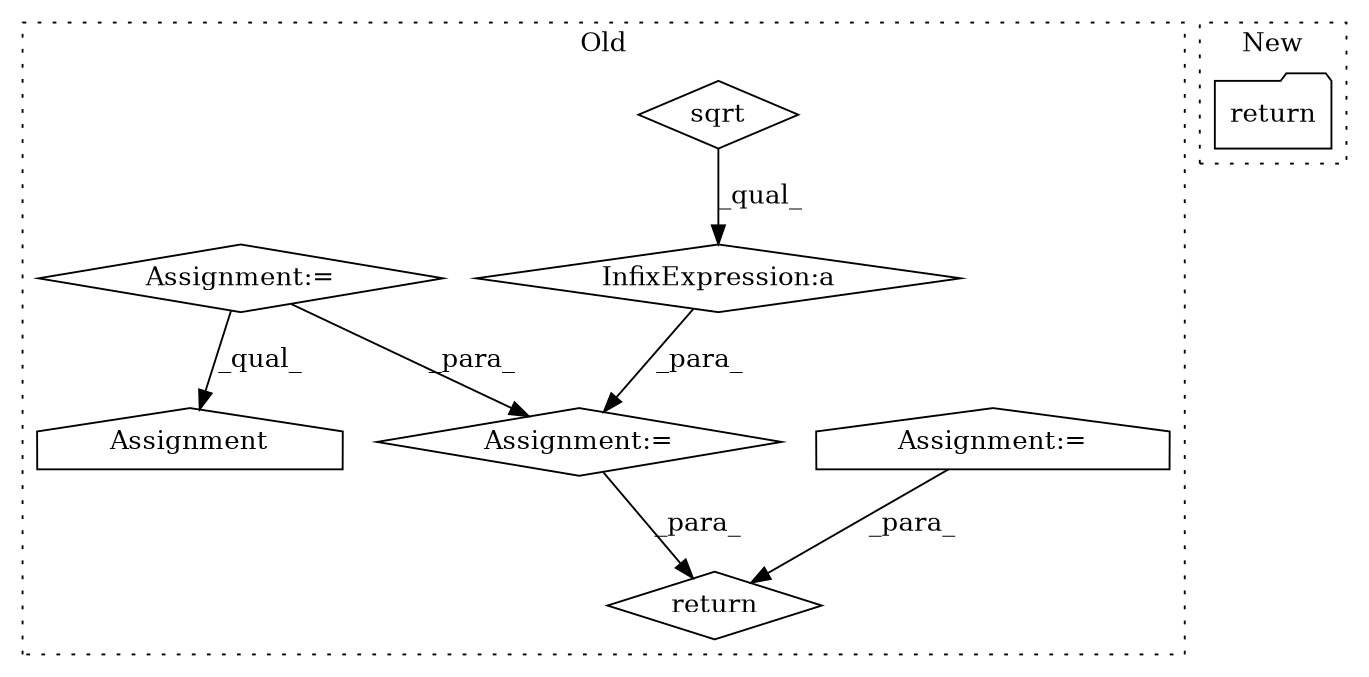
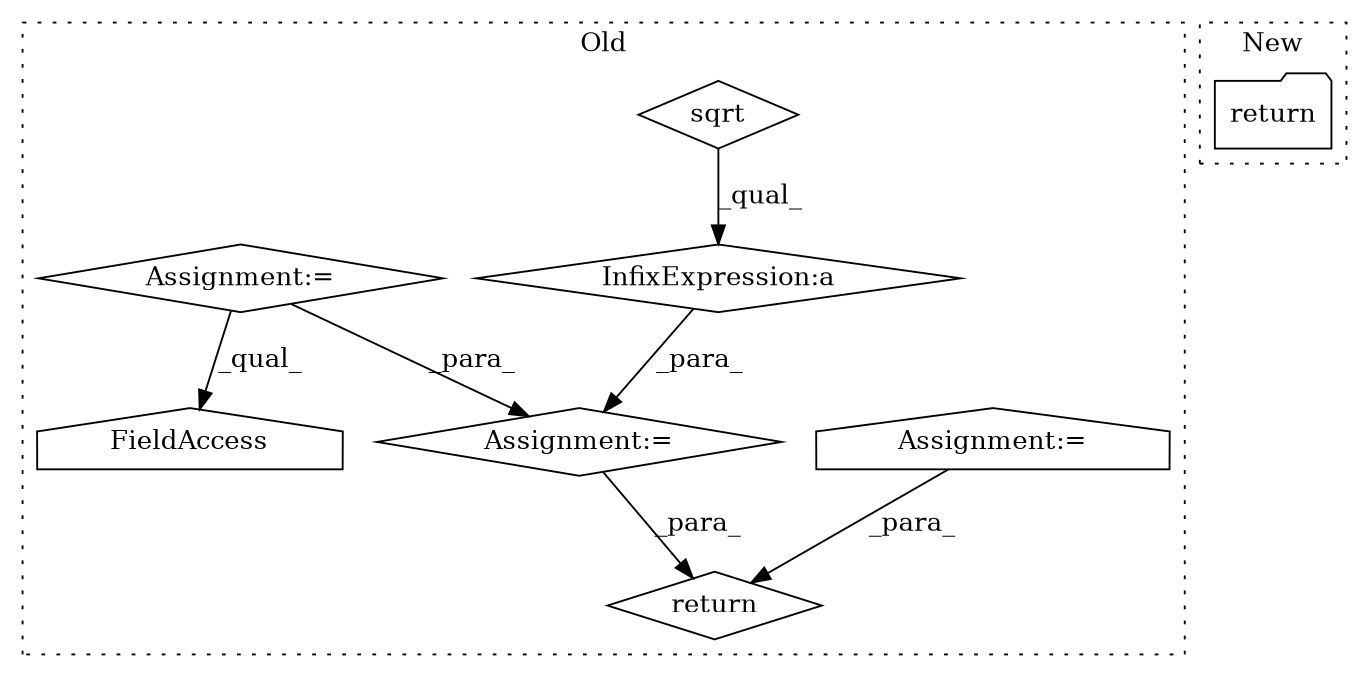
  digraph {
    node [a=7 l=7 shape=diamond]
    n1 [a=32 l="5,1" label=sqrt s="3484,3501"]
    n2 [a=41 label=return s=3599]
    n3 [l=12 label="Assignment:=" s=3152 shape=house]
    n4 [l=1 label="Assignment:=" s=3474]
    n5 [l=12 label="Assignment:=" s=3130]
-   n6 [a=22 l=37 label=Assignment s=3554 shape=house]
+   n6 [a=22 l=37 label=FieldAccess s=3554 shape=house]
    n7 [a=27 l=3 label="InfixExpression:a" s=3502]
    n8 [a=41 label=return s=3625 shape=folder]
    subgraph cluster_1 {
      label=Old
      style=dotted
      n1
      n2
      n3
      n4
      n5
      n6
      n7
    }
    subgraph cluster_2 {
      label=New
      style=dotted
      n8
    }
    n1 -> n7 [label=_qual_]
    n3 -> n2 [label=_para_]
    n4 -> n2 [label=_para_]
    n5 -> n4 [label=_para_]
    n5 -> n6 [label=_qual_]
    n7 -> n4 [label=_para_]
  }
